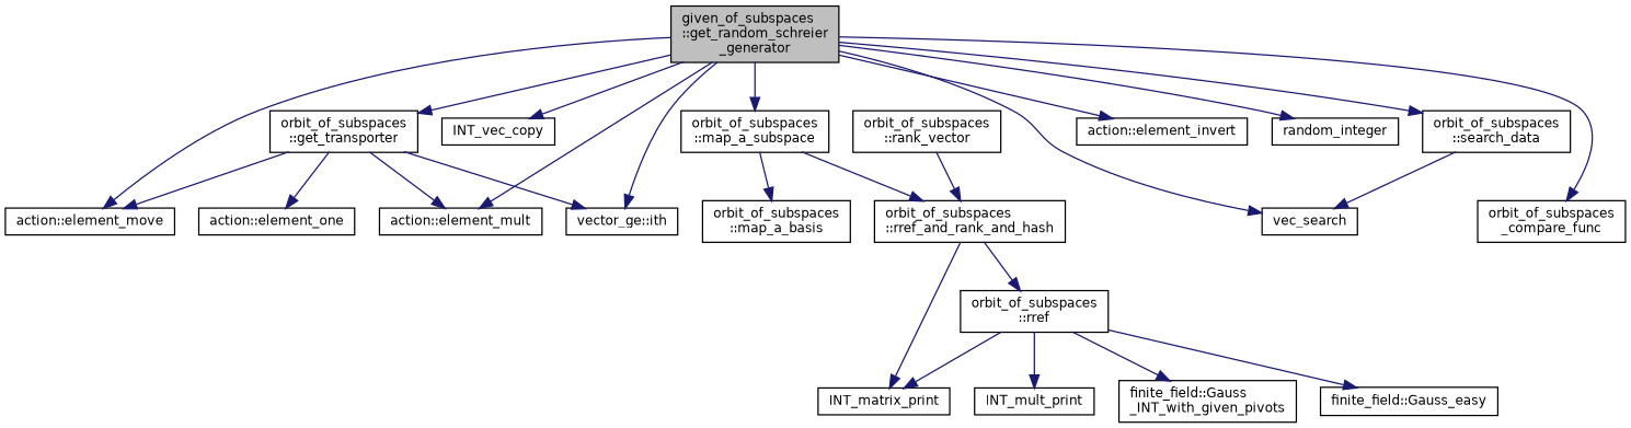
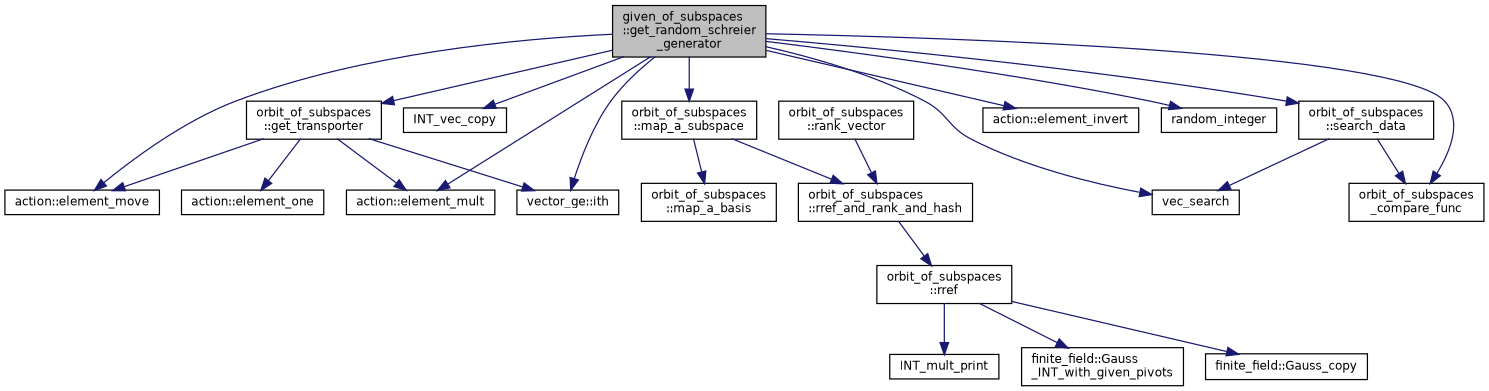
  digraph {
    rankdir=TB
    node [color=black fillcolor=white fontname=Helvetica fontsize=10 shape=record style=filled]
    edge [color=midnightblue fontname=Helvetica fontsize=10 labelfontname=Helvetica labelfontsize=10 style=solid]
    n1 [fillcolor=grey75 fontcolor=black height=0.2 label="given_of_subspaces\l::get_random_schreier\l_generator" width=0.4]
    n2 [height=0.2 label=random_integer width=0.4]
    n3 [height=0.2 label="orbit_of_subspaces\l::get_transporter" width=0.4]
    n4 [height=0.2 label="action::element_mult" width=0.4]
    n5 [height=0.2 label="vector_ge::ith" width=0.4]
    n6 [height=0.2 label="action::element_move" width=0.4]
    n7 [height=0.2 label=INT_vec_copy width=0.4]
    n8 [height=0.2 label="orbit_of_subspaces\l::map_a_subspace" width=0.4]
    n9 [height=0.2 label="orbit_of_subspaces\l::search_data" width=0.4]
    n10 [height=0.2 label=vec_search width=0.4]
    n11 [height=0.2 label="orbit_of_subspaces\l_compare_func" width=0.4]
    n12 [height=0.2 label="action::element_invert" width=0.4]
    n13 [height=0.2 label="action::element_one" width=0.4]
    n14 [height=0.2 label="orbit_of_subspaces\l::map_a_basis" width=0.4]
    n15 [height=0.2 label="orbit_of_subspaces\l::rref_and_rank_and_hash" width=0.4]
    n16 [height=0.2 label="orbit_of_subspaces\l::rref" width=0.4]
-   n17 [height=0.2 label=INT_matrix_print width=0.4]
    n18 [height=0.2 label=INT_mult_print width=0.4]
    n19 [height=0.2 label="finite_field::Gauss\l_INT_with_given_pivots" width=0.4]
-   n20 [height=0.2 label="finite_field::Gauss_easy" width=0.4]
+   n20 [height=0.2 label="finite_field::Gauss_copy" width=0.4]
    n21 [height=0.2 label="orbit_of_subspaces\l::rank_vector" width=0.4]
    n1 -> n2
    n1 -> n3
    n1 -> n4
    n1 -> n5
    n1 -> n6
    n1 -> n7
    n1 -> n8
    n1 -> n9
    n1 -> n10
    n1 -> n11
    n1 -> n12
    n3 -> n4
    n3 -> n5
    n3 -> n6
    n3 -> n13
    n8 -> n14
    n8 -> n15
    n9 -> n10
+   n9 -> n11
    n15 -> n16
-   n15 -> n17
-   n16 -> n17
    n16 -> n18
    n16 -> n19
    n16 -> n20
    n21 -> n15
  }
